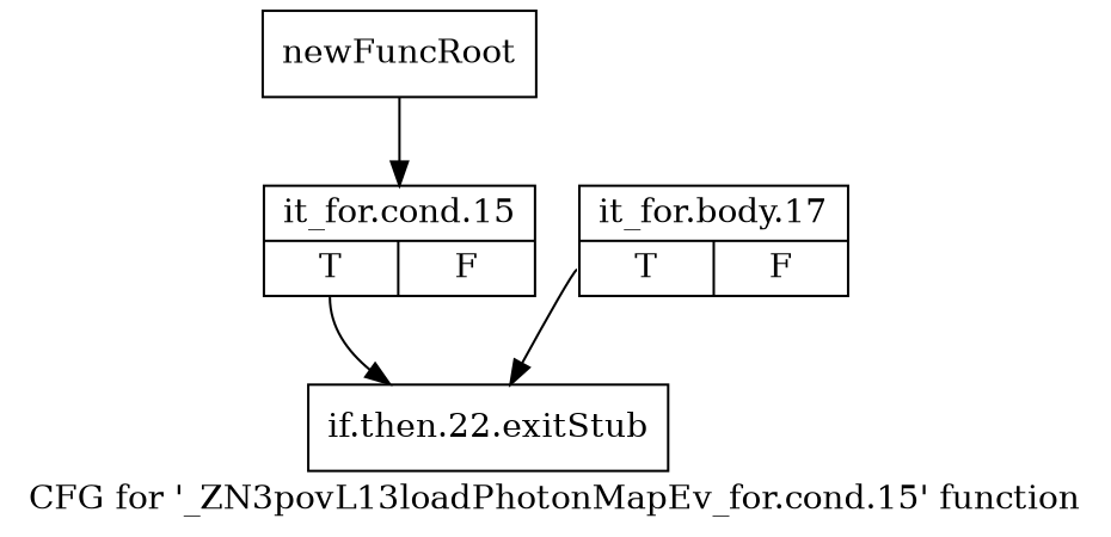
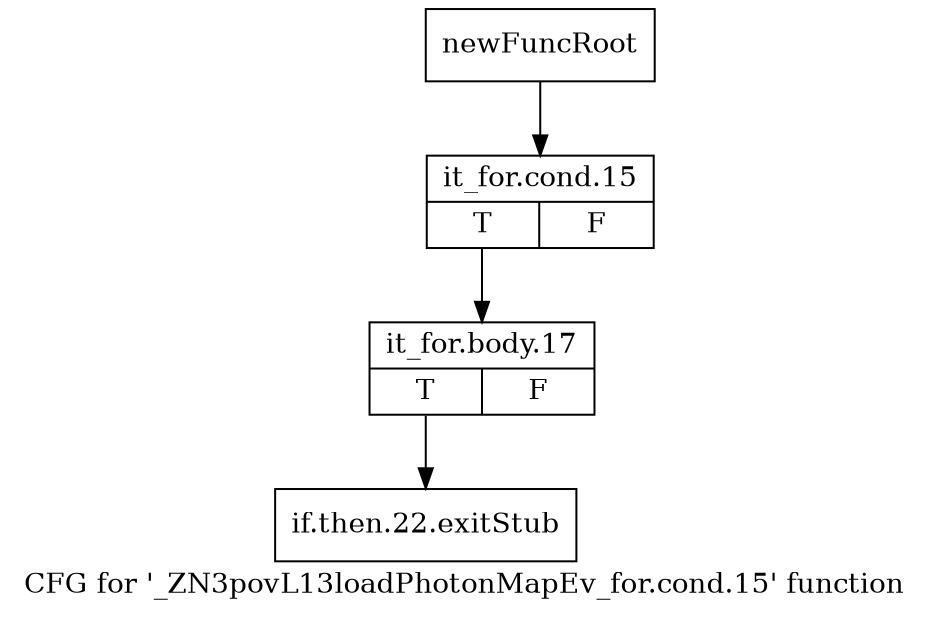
  digraph {
    label="CFG for '_ZN3povL13loadPhotonMapEv_for.cond.15' function"
    node [shape=record]
    edge [tailport=s0]
    n1 [label="{newFuncRoot}"]
    n2 [label="{it_for.cond.15|{<s0>T|<s1>F}}"]
    n3 [label="{it_for.body.17|{<s0>T|<s1>F}}"]
    n4 [label="{if.then.22.exitStub}"]
    n1 -> n2 [tailport=""]
-   n2 -> n4
+   n2 -> n3
    n3 -> n4
  }
